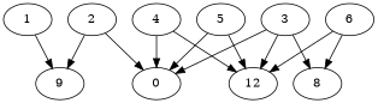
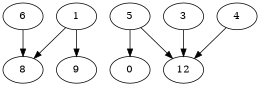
  digraph {
    node [alpha=0.06]
    1 [alpha=0.07 expect_size=21216256]
    8 [alpha=0.02 expect_size=12638208]
    9 [expect_size=39570432]
-   2 [alpha=0.03 expect_size=45020160]
    n5 [alpha=0.00 expect_size=33661952 label=0]
    3 [expect_size=27710464]
    n7 [alpha=0.15 expect_size=36823040 label=12]
    4 [alpha=0.10 expect_size=32384000]
    5 [alpha=0.11 expect_size=10285056]
    6 [alpha=0.04 expect_size=32714752]
-   3 -> 8
+   1 -> 8
    1 -> 9
-   2 -> 9
-   2 -> n5
-   3 -> n5
    3 -> n7
-   4 -> n5
    4 -> n7
    5 -> n5
    5 -> n7
    6 -> 8
-   6 -> n7
  }
